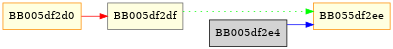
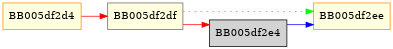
  digraph {
    rankdir=LR
    splines=ortho
    node [color=darkorange fillcolor=lightyellow shape=box style=filled]
    edge [color=red style=solid]
    BB005df2df [color=gray40]
-   BB005df2d0
-   BB005df2ee [label=BB055df2ee]
+   BB005df2d0 [label=BB005df2d4]
+   BB005df2ee
    BB005df2e4 [color=black fillcolor=lightgrey]
    BB005df2df -> BB005df2ee [color=green style=dotted]
+   BB005df2df -> BB005df2e4
    BB005df2d0 -> BB005df2df
    BB005df2e4 -> BB005df2ee [color=blue]
  }
